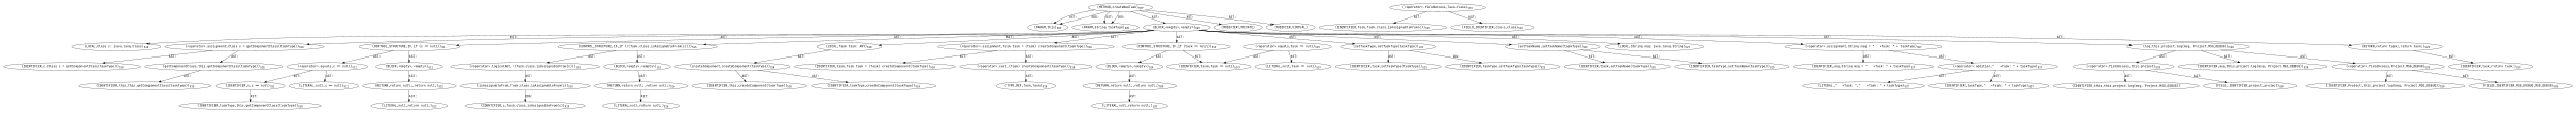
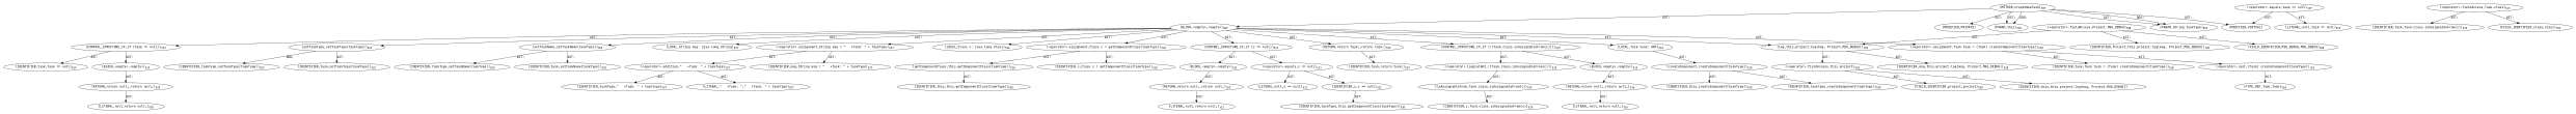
  digraph {
    fontname="JetBrains Mono"
    node [fontname="JetBrains Mono"]
    edge [fontname="JetBrains Mono"]
    n1 [label=<(METHOD,createNewTask)<SUB>509</SUB>>]
    n2 [label=<(PARAM,this)<SUB>509</SUB>>]
    n3 [label=<(PARAM,String taskType)<SUB>509</SUB>>]
    n4 [label=<(BLOCK,&lt;empty&gt;,&lt;empty&gt;)<SUB>509</SUB>>]
    n5 [label=<(MODIFIER,PRIVATE)>]
    n6 [label=<(MODIFIER,VIRTUAL)>]
    n7 [label=<(LOCAL,Class c: java.lang.Class)<SUB>510</SUB>>]
    n8 [label=<(&lt;operator&gt;.assignment,Class c = getComponentClass(taskType))<SUB>510</SUB>>]
    n9 [label=<(CONTROL_STRUCTURE,IF,if (c == null))<SUB>511</SUB>>]
    n10 [label=<(CONTROL_STRUCTURE,IF,if (!(Task.class.isAssignableFrom(c))))<SUB>515</SUB>>]
    n11 [label=<(LOCAL,Task task: ANY)<SUB>518</SUB>>]
    n12 [label=<(&lt;operator&gt;.assignment,Task task = (Task) createComponent(taskType))<SUB>518</SUB>>]
    n13 [label=<(CONTROL_STRUCTURE,IF,if (task == null))<SUB>519</SUB>>]
    n14 [label=<(setTaskType,setTaskType(taskType))<SUB>522</SUB>>]
    n15 [label=<(setTaskName,setTaskName(taskType))<SUB>525</SUB>>]
    n16 [label=<(LOCAL,String msg: java.lang.String)<SUB>527</SUB>>]
    n17 [label=<(&lt;operator&gt;.assignment,String msg = &quot;   +Task: &quot; + taskType)<SUB>527</SUB>>]
    n18 [label=<(log,this.project.log(msg, Project.MSG_DEBUG))<SUB>528</SUB>>]
    n19 [label=<(RETURN,return task;,return task;)<SUB>529</SUB>>]
    n20 [label=<(IDENTIFIER,c,Class c = getComponentClass(taskType))<SUB>510</SUB>>]
    n21 [label=<(getComponentClass,this.getComponentClass(taskType))<SUB>510</SUB>>]
    n22 [label=<(&lt;operator&gt;.equals,c == null)<SUB>511</SUB>>]
    n23 [label=<(BLOCK,&lt;empty&gt;,&lt;empty&gt;)<SUB>511</SUB>>]
    n24 [label=<(&lt;operator&gt;.logicalNot,!(Task.class.isAssignableFrom(c)))<SUB>515</SUB>>]
    n25 [label=<(BLOCK,&lt;empty&gt;,&lt;empty&gt;)<SUB>515</SUB>>]
    n26 [label=<(createComponent,createComponent(taskType))<SUB>518</SUB>>]
    n27 [label=<(IDENTIFIER,task,Task task = (Task) createComponent(taskType))<SUB>518</SUB>>]
    n28 [label=<(&lt;operator&gt;.cast,(Task) createComponent(taskType))<SUB>518</SUB>>]
    n29 [label=<(BLOCK,&lt;empty&gt;,&lt;empty&gt;)<SUB>519</SUB>>]
    n30 [label=<(IDENTIFIER,task,task == null)<SUB>519</SUB>>]
    n31 [label=<(IDENTIFIER,task,setTaskType(taskType))<SUB>522</SUB>>]
    n32 [label=<(IDENTIFIER,taskType,setTaskType(taskType))<SUB>522</SUB>>]
    n33 [label=<(IDENTIFIER,task,setTaskName(taskType))<SUB>525</SUB>>]
    n34 [label=<(IDENTIFIER,taskType,setTaskName(taskType))<SUB>525</SUB>>]
    n35 [label=<(IDENTIFIER,msg,String msg = &quot;   +Task: &quot; + taskType)<SUB>527</SUB>>]
    n36 [label=<(&lt;operator&gt;.addition,&quot;   +Task: &quot; + taskType)<SUB>527</SUB>>]
    n37 [label=<(&lt;operator&gt;.fieldAccess,this.project)<SUB>528</SUB>>]
    n38 [label=<(IDENTIFIER,msg,this.project.log(msg, Project.MSG_DEBUG))<SUB>528</SUB>>]
    n39 [label=<(&lt;operator&gt;.fieldAccess,Project.MSG_DEBUG)<SUB>528</SUB>>]
    n40 [label=<(IDENTIFIER,task,return task;)<SUB>529</SUB>>]
    n41 [label=<(IDENTIFIER,this,this.getComponentClass(taskType))<SUB>510</SUB>>]
    n42 [label=<(IDENTIFIER,taskType,this.getComponentClass(taskType))<SUB>510</SUB>>]
    n43 [label=<(IDENTIFIER,c,c == null)<SUB>511</SUB>>]
    n44 [label=<(LITERAL,null,c == null)<SUB>511</SUB>>]
    n45 [label=<(RETURN,return null;,return null;)<SUB>512</SUB>>]
    n46 [label=<(LITERAL,null,return null;)<SUB>512</SUB>>]
    n47 [label=<(isAssignableFrom,Task.class.isAssignableFrom(c))<SUB>515</SUB>>]
    n48 [label=<(RETURN,return null;,return null;)<SUB>516</SUB>>]
    n49 [label=<(IDENTIFIER,c,Task.class.isAssignableFrom(c))<SUB>515</SUB>>]
    n50 [label=<(&lt;operator&gt;.fieldAccess,Task.class)<SUB>515</SUB>>]
    n51 [label=<(IDENTIFIER,Task,Task.class.isAssignableFrom(c))<SUB>515</SUB>>]
    n52 [label=<(FIELD_IDENTIFIER,class,class)<SUB>515</SUB>>]
    n53 [label=<(LITERAL,null,return null;)<SUB>516</SUB>>]
    n54 [label=<(TYPE_REF,Task,Task)<SUB>518</SUB>>]
    n55 [label=<(IDENTIFIER,this,createComponent(taskType))<SUB>518</SUB>>]
    n56 [label=<(IDENTIFIER,taskType,createComponent(taskType))<SUB>518</SUB>>]
    n57 [label=<(&lt;operator&gt;.equals,task == null)<SUB>519</SUB>>]
    n58 [label=<(LITERAL,null,task == null)<SUB>519</SUB>>]
    n59 [label=<(RETURN,return null;,return null;)<SUB>520</SUB>>]
    n60 [label=<(LITERAL,null,return null;)<SUB>520</SUB>>]
    n61 [label=<(LITERAL,&quot;   +Task: &quot;,&quot;   +Task: &quot; + taskType)<SUB>527</SUB>>]
    n62 [label=<(IDENTIFIER,taskType,&quot;   +Task: &quot; + taskType)<SUB>527</SUB>>]
    n63 [label=<(IDENTIFIER,this,this.project.log(msg, Project.MSG_DEBUG))>]
    n64 [label=<(FIELD_IDENTIFIER,project,project)<SUB>528</SUB>>]
    n65 [label=<(IDENTIFIER,Project,this.project.log(msg, Project.MSG_DEBUG))<SUB>528</SUB>>]
    n66 [label=<(FIELD_IDENTIFIER,MSG_DEBUG,MSG_DEBUG)<SUB>528</SUB>>]
    n1 -> n2 [label="AST: "]
    n1 -> n2 [label="DDG: "]
    n1 -> n3 [label="AST: "]
    n1 -> n3 [label="DDG: "]
    n1 -> n4 [label="AST: "]
    n1 -> n5 [label="AST: "]
    n1 -> n6 [label="AST: "]
    n4 -> n7 [label="AST: "]
    n4 -> n8 [label="AST: "]
    n4 -> n9 [label="AST: "]
    n4 -> n10 [label="AST: "]
    n4 -> n11 [label="AST: "]
    n4 -> n12 [label="AST: "]
    n4 -> n13 [label="AST: "]
    n4 -> n14 [label="AST: "]
    n4 -> n15 [label="AST: "]
    n4 -> n16 [label="AST: "]
    n4 -> n17 [label="AST: "]
    n4 -> n18 [label="AST: "]
    n4 -> n19 [label="AST: "]
    n8 -> n20 [label="AST: "]
    n8 -> n21 [label="AST: "]
    n9 -> n22 [label="AST: "]
    n9 -> n23 [label="AST: "]
    n10 -> n24 [label="AST: "]
    n10 -> n25 [label="AST: "]
    n11 -> n26 [label="AST: "]
    n12 -> n27 [label="AST: "]
    n12 -> n28 [label="AST: "]
    n13 -> n29 [label="AST: "]
    n13 -> n30 [label="AST: "]
    n14 -> n31 [label="AST: "]
    n14 -> n32 [label="DDG: "]
    n15 -> n33 [label="AST: "]
    n15 -> n34 [label="AST: "]
    n17 -> n35 [label="AST: "]
    n17 -> n36 [label="AST: "]
    n18 -> n37 [label="AST: "]
    n18 -> n38 [label="AST: "]
-   n18 -> n39 [label="AST: "]
+   n39 -> n18 [label="AST: "]
    n19 -> n40 [label="AST: "]
    n21 -> n41 [label="AST: "]
    n22 -> n43 [label="AST: "]
    n22 -> n44 [label="AST: "]
    n23 -> n45 [label="AST: "]
    n24 -> n47 [label="AST: "]
    n25 -> n48 [label="AST: "]
    n26 -> n55 [label="AST: "]
    n26 -> n56 [label="AST: "]
    n28 -> n54 [label="AST: "]
    n29 -> n59 [label="AST: "]
    n36 -> n61 [label="AST: "]
    n36 -> n62 [label="AST: "]
    n37 -> n63 [label="AST: "]
    n37 -> n64 [label="AST: "]
    n39 -> n65 [label="AST: "]
    n39 -> n66 [label="AST: "]
    n43 -> n42 [label="AST: "]
    n45 -> n46 [label="AST: "]
-   n47 -> n49 [label="DDG: "]
+   n47 -> n49 [label="AST: "]
    n48 -> n53 [label="AST: "]
    n50 -> n51 [label="AST: "]
    n50 -> n52 [label="AST: "]
-   n57 -> n30 [label="AST: "]
+   n57 -> n6 [label="AST: "]
    n57 -> n58 [label="AST: "]
    n59 -> n60 [label="AST: "]
  }
